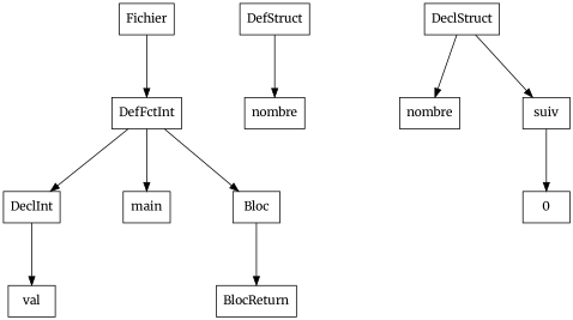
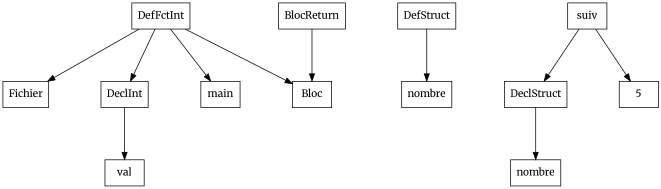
  digraph {
    fontname=Merriweather
    nodesep=1
    ranksep=1
    node [fontname=Merriweather shape=box]
    edge [fontname=Merriweather]
    n1 [label=Fichier]
    n2 [label=DefFctInt]
    n3 [label=DefStruct]
    n4 [label=nombre]
    n5 [label=DeclInt]
    n6 [label=main]
    n7 [label=Bloc]
    n8 [label=val]
    n9 [label=DeclStruct]
    n10 [label=nombre]
    n11 [label=suiv]
-   n12 [label=0]
+   n12 [label=5]
    n13 [label=BlocReturn]
-   n1 -> n2
+   n2 -> n1
    n2 -> n5
    n2 -> n6
    n2 -> n7
    n3 -> n4
    n5 -> n8
-   n7 -> n13
+   n13 -> n7
    n9 -> n10
-   n9 -> n11
+   n11 -> n9
    n11 -> n12
  }
